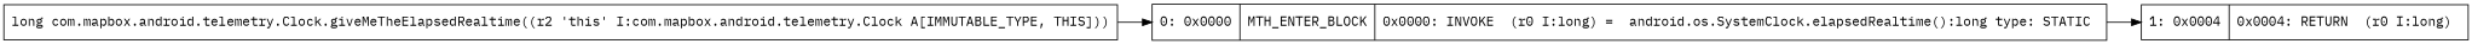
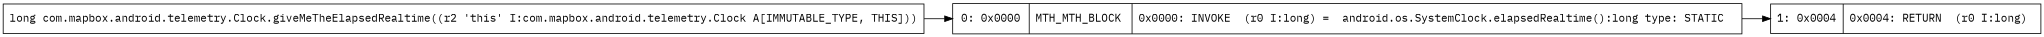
  digraph {
    rankdir=LR
    fontname="IBM Plex Mono"
    node [shape=record fontname="IBM Plex Mono"]
    edge [fontname="IBM Plex Mono"]
-   n1 [label="{0\:\ 0x0000|MTH_ENTER_BLOCK\l|0x0000: INVOKE  (r0 I:long) =  android.os.SystemClock.elapsedRealtime():long type: STATIC \l}"]
+   n1 [label="{0\:\ 0x0000|MTH_MTH_BLOCK\l|0x0000: INVOKE  (r0 I:long) =  android.os.SystemClock.elapsedRealtime():long type: STATIC \l}"]
    n2 [label="{1\:\ 0x0004|0x0004: RETURN  (r0 I:long) \l}"]
    n3 [label="{long com.mapbox.android.telemetry.Clock.giveMeTheElapsedRealtime((r2 'this' I:com.mapbox.android.telemetry.Clock A[IMMUTABLE_TYPE, THIS])) }"]
    n1 -> n2
    n3 -> n1
  }
